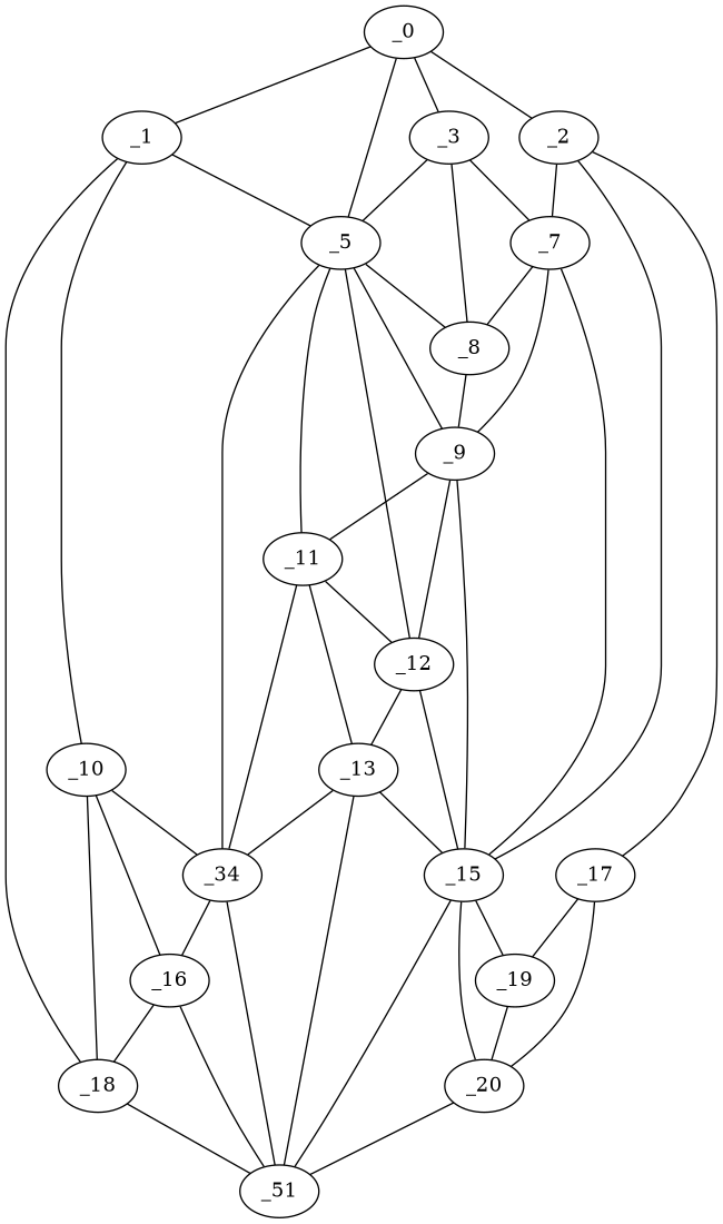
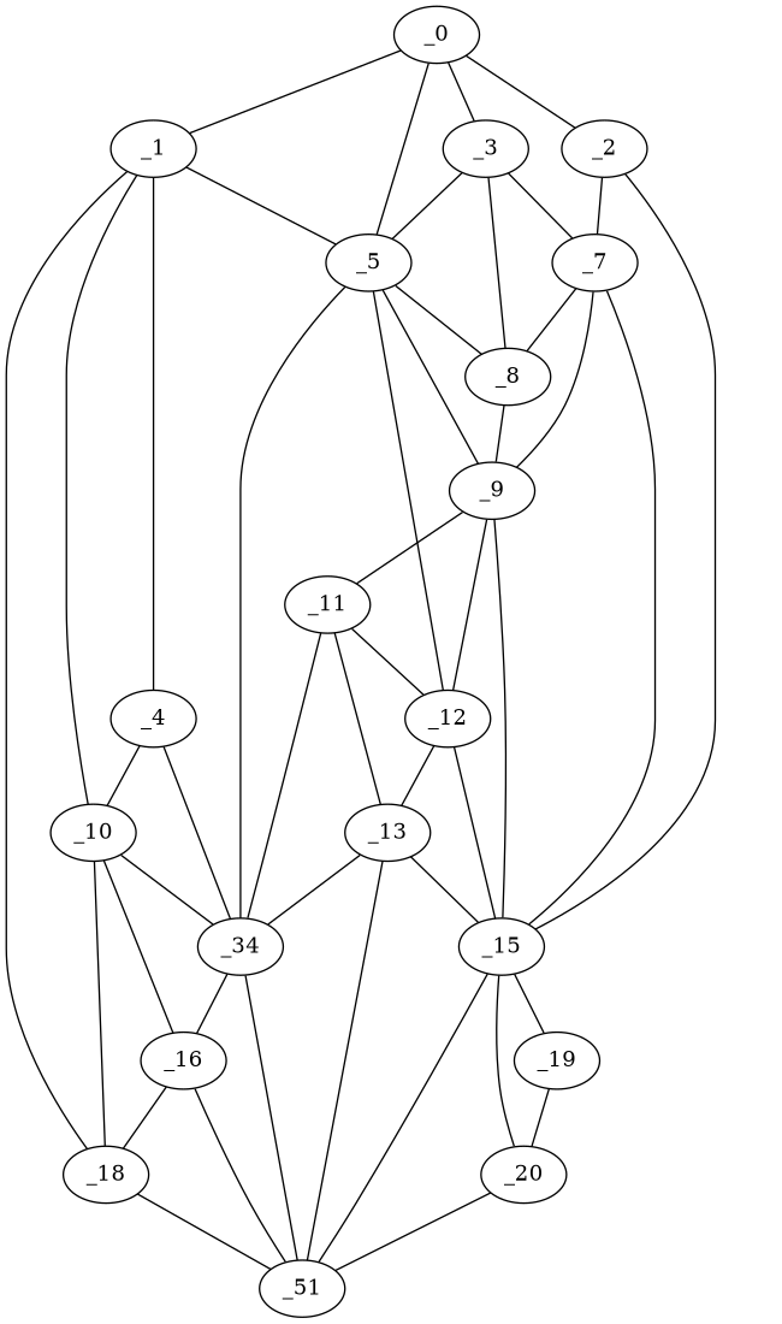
  graph {
    node [x=43]
    edge [valence=2]
    _0 [x=35 y=35]
    _1 [x=36 y=120]
    _2 [y=26]
    _3 [y=55]
    _5 [x=45 y=70]
+   _4 [y=101]
    _10 [x=61 y=104]
    _18 [x=86 y=126]
    _7 [x=48 y=50]
    _15 [x=75 y=56]
-   _17 [x=84 y=7]
    _8 [x=49 y=59]
    n13 [label=_34 x=70 y=85]
    _9 [x=59 y=60]
    _11 [x=63 y=69]
    _16 [x=76 y=105]
    n17 [label=_51 x=96 y=115]
    _19 [x=89 y=24]
    _20 [x=96 y=31]
    _12 [x=64 y=64]
    _13 [x=70 y=72]
    _0 -- _1 [valence=1]
    _0 -- _2 [valence=1]
    _0 -- _3
    _0 -- _5 [valence=1]
    _1 -- _5
+   _1 -- _4
    _1 -- _10
    _1 -- _18 [valence=1]
    _2 -- _7 [valence=1]
    _2 -- _15 [valence=1]
-   _2 -- _17 [valence=1]
    _3 -- _5
    _3 -- _7
    _3 -- _8
    _5 -- _8
    _5 -- n13 [valence=1]
    _5 -- _9 [valence=1]
-   _5 -- _11 [valence=1]
+   _4 -- _10
+   _4 -- n13
    _10 -- _18 [valence=1]
    _10 -- n13
    _10 -- _16
    _18 -- n17 [valence=1]
    _7 -- _15
    _7 -- _8
    _7 -- _9
    _15 -- n17
    _15 -- _19
    _15 -- _20
-   _17 -- _19
-   _17 -- _20 [valence=1]
    _8 -- _9
    n13 -- _16
    n13 -- n17 [valence=1]
    _9 -- _15 [valence=1]
    _9 -- _11
    _9 -- _12
    _11 -- n13
    _11 -- _12 [valence=1]
    _11 -- _13 [valence=1]
    _16 -- _18
    _16 -- n17
    _19 -- _20
    _20 -- n17 [valence=1]
    _12 -- _5
    _12 -- _15 [valence=1]
    _12 -- _13
    _13 -- _15 [valence=1]
    _13 -- n13 [valence=1]
    _13 -- n17
  }
